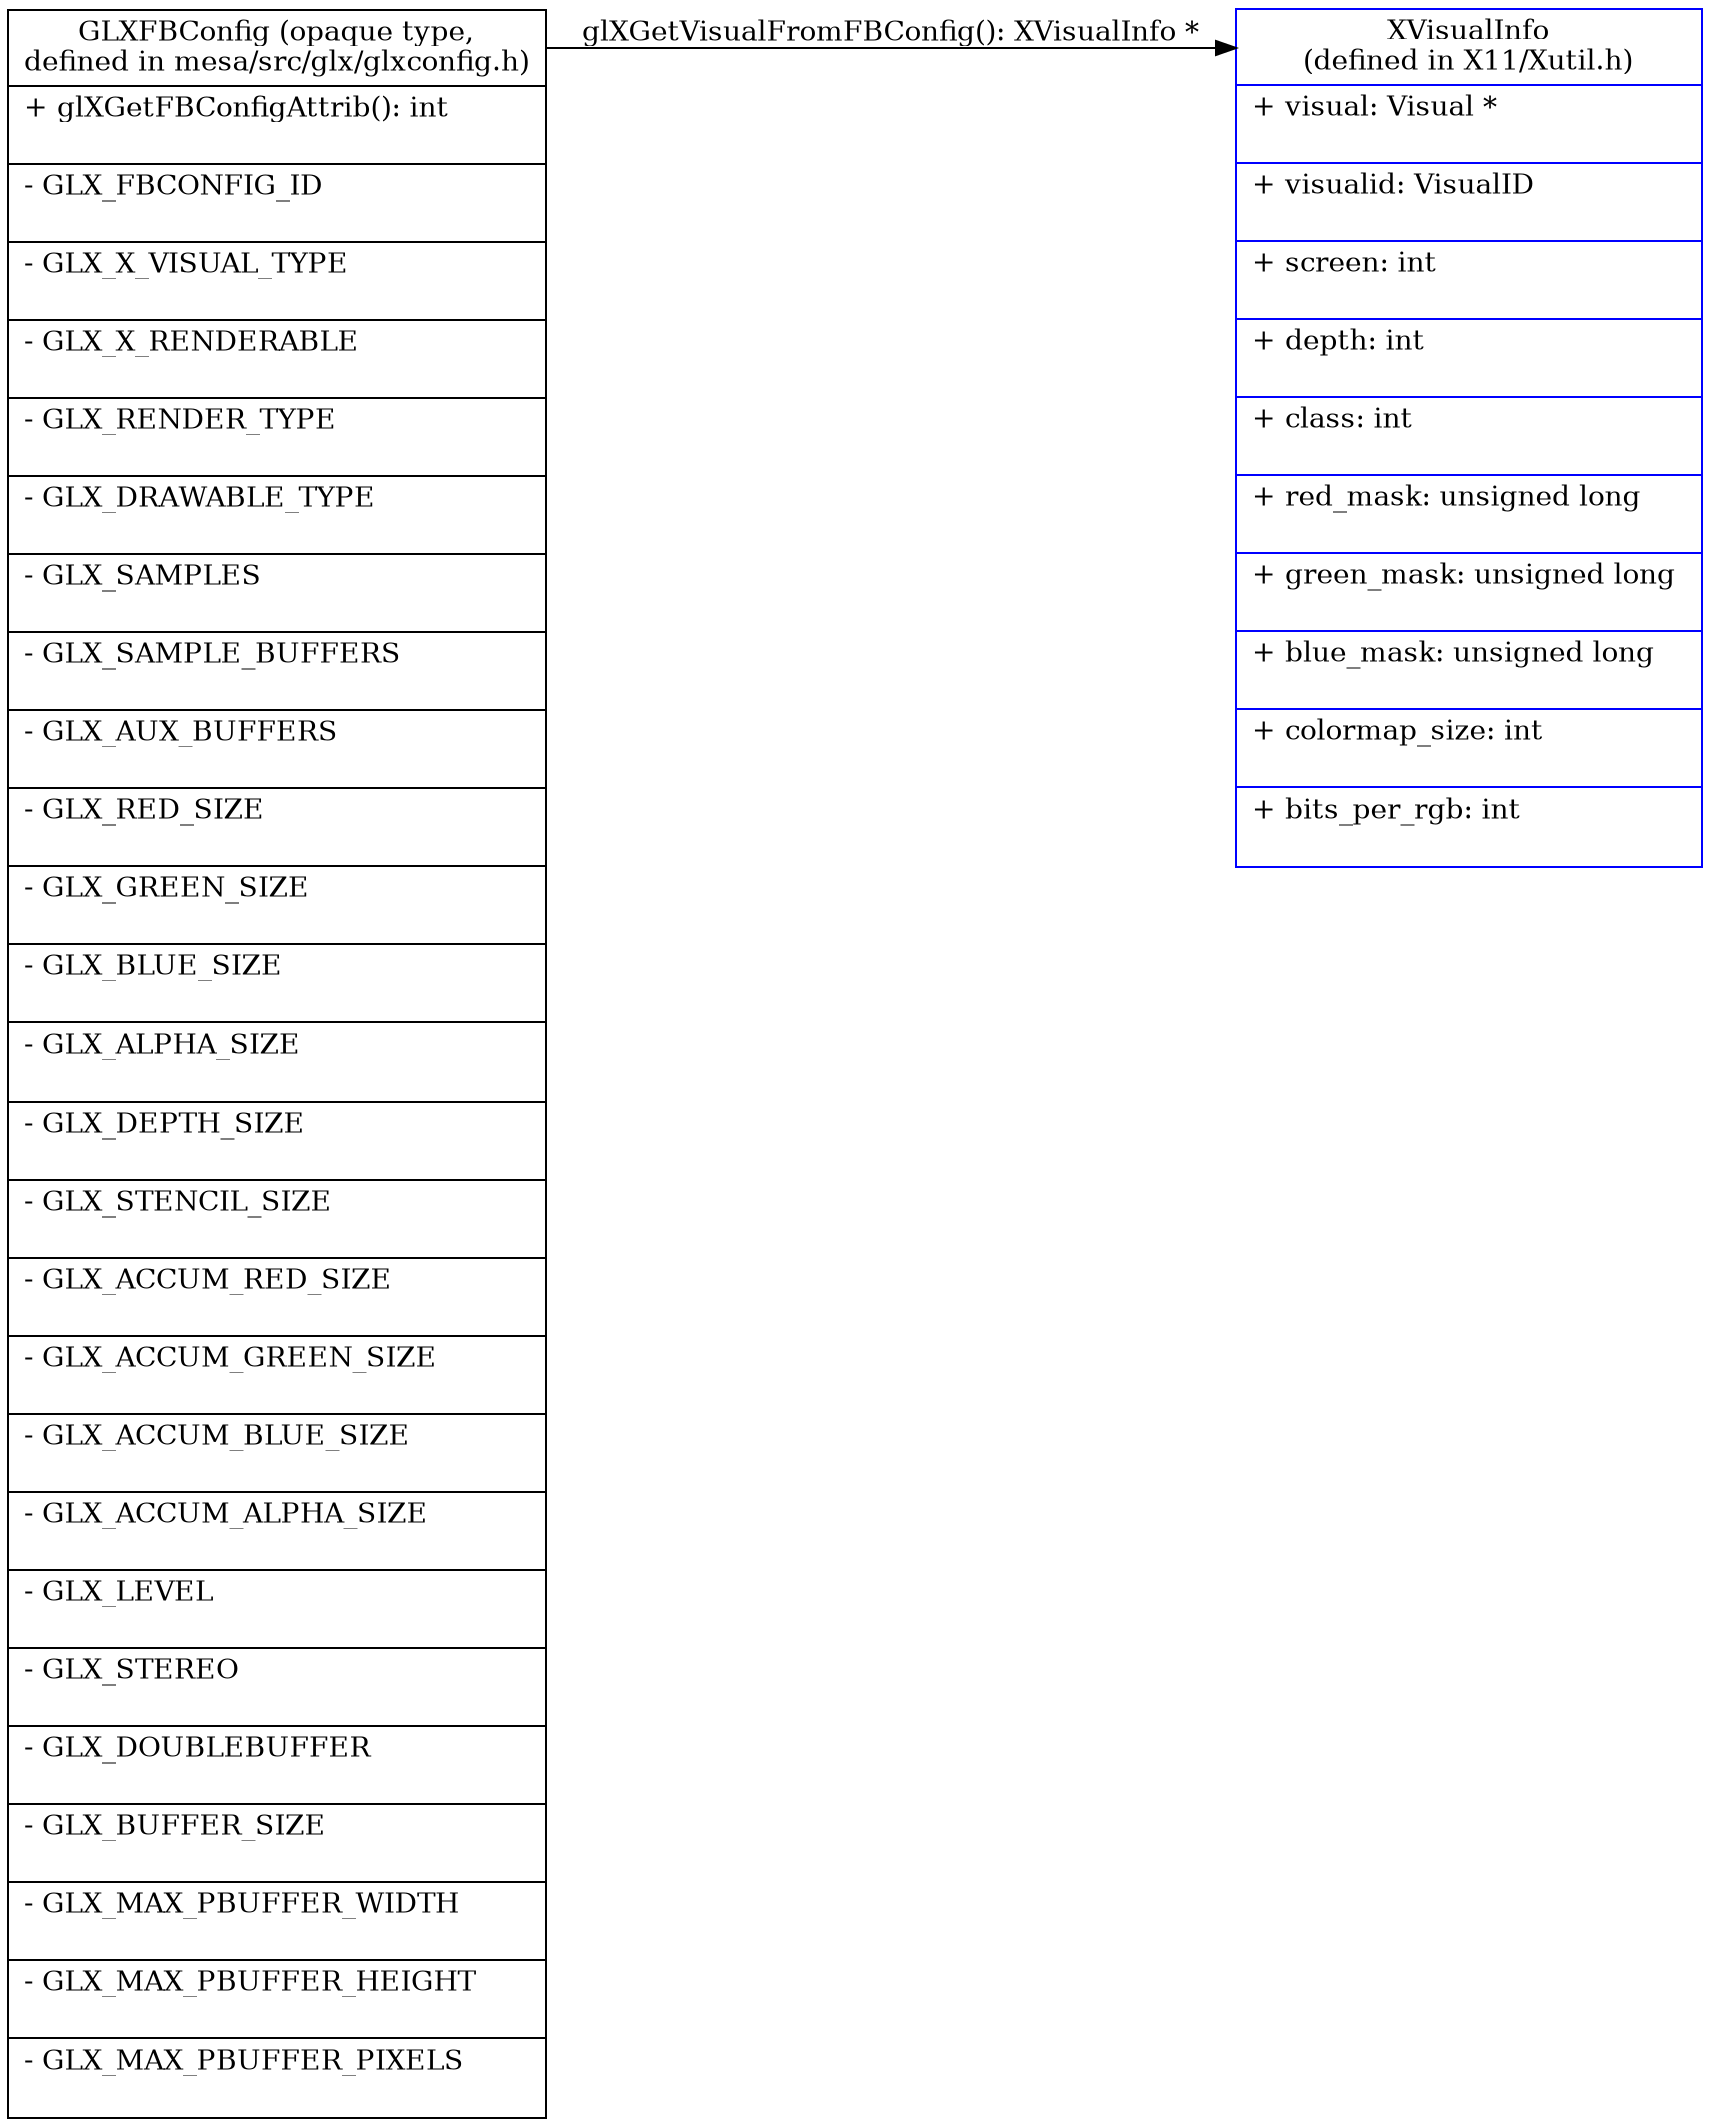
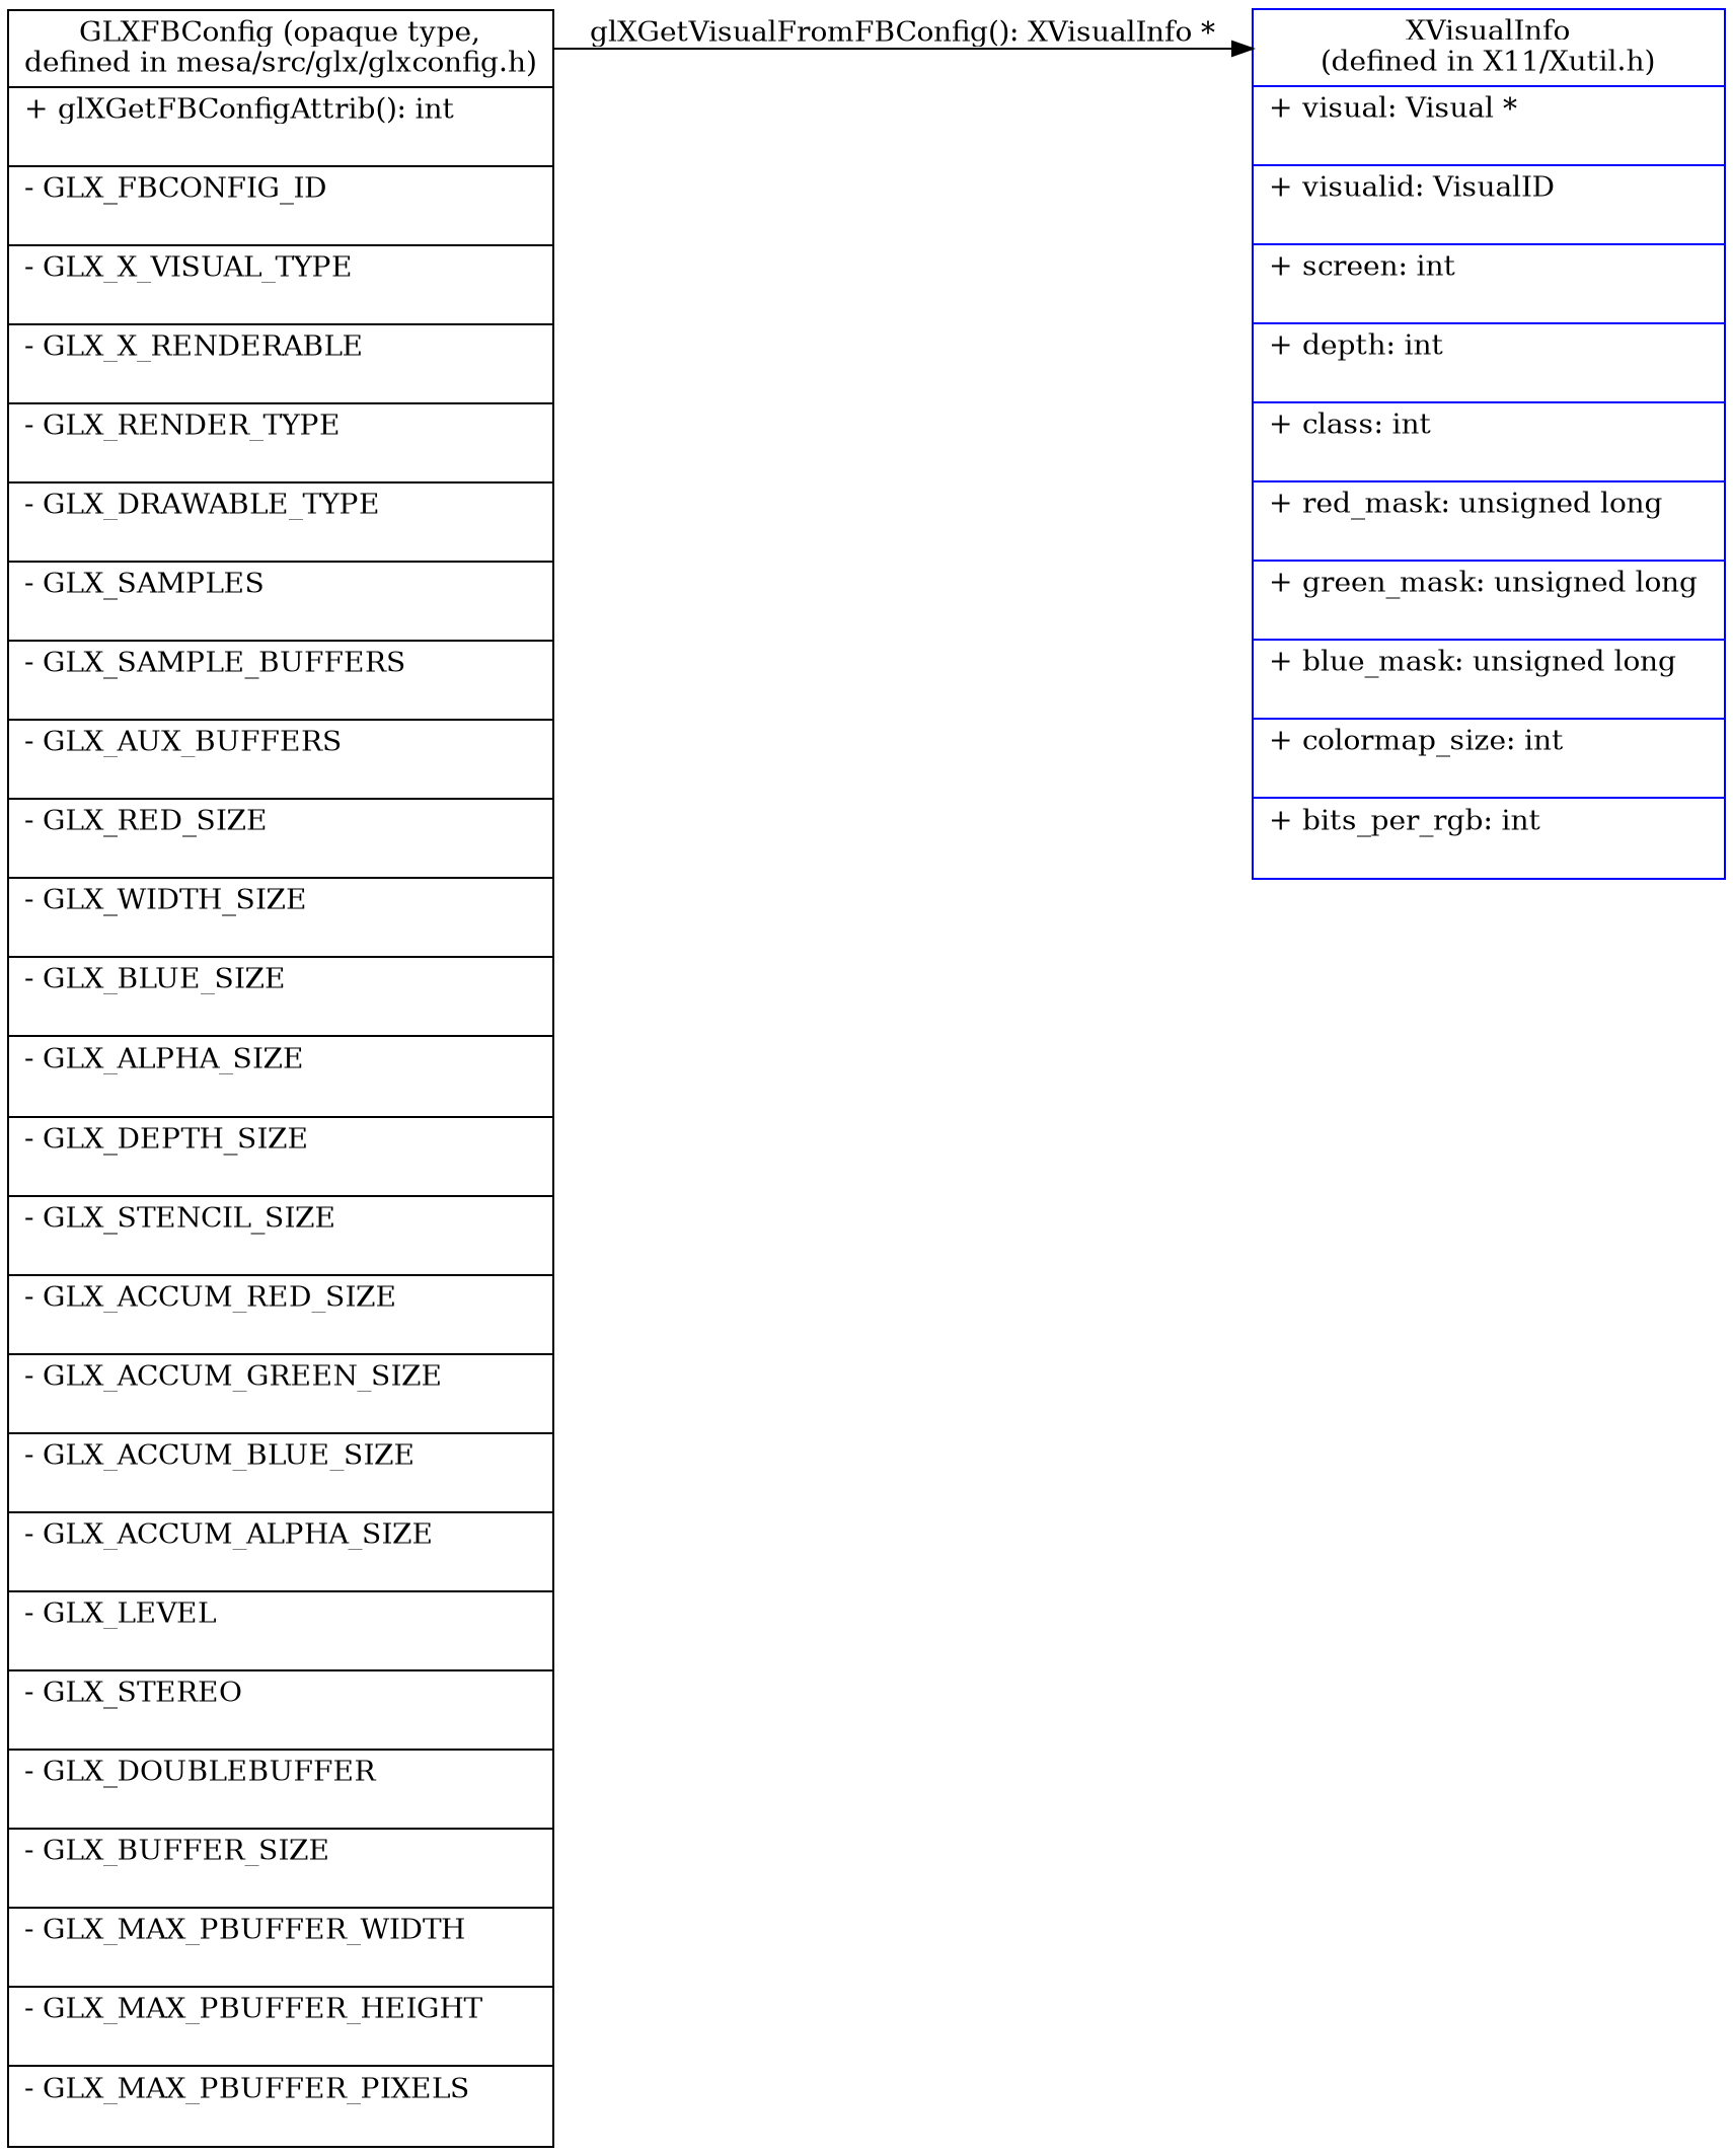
  digraph {
    rankdir=LR
    fontname="DejaVu Serif"
    node [shape=record fontname="DejaVu Serif"]
-   n1 [label="<f0> GLXFBConfig (opaque type,\ndefined in mesa/src/glx/glxconfig.h)\n            | + glXGetFBConfigAttrib(): int\l\n            | - GLX_FBCONFIG_ID \l\n            | - GLX_X_VISUAL_TYPE \l\n            | - GLX_X_RENDERABLE \l\n            | - GLX_RENDER_TYPE \l\n            | - GLX_DRAWABLE_TYPE \l\n            | - GLX_SAMPLES \l\n            | - GLX_SAMPLE_BUFFERS \l\n            | - GLX_AUX_BUFFERS \l\n            | - GLX_RED_SIZE \l\n            | - GLX_GREEN_SIZE \l\n            | - GLX_BLUE_SIZE \l\n            | - GLX_ALPHA_SIZE \l\n            | - GLX_DEPTH_SIZE \l\n            | - GLX_STENCIL_SIZE \l\n            | - GLX_ACCUM_RED_SIZE \l\n            | - GLX_ACCUM_GREEN_SIZE \l\n            | - GLX_ACCUM_BLUE_SIZE \l\n            | - GLX_ACCUM_ALPHA_SIZE \l\n            | - GLX_LEVEL \l\n            | - GLX_STEREO \l\n            | - GLX_DOUBLEBUFFER \l\n            | - GLX_BUFFER_SIZE \l\n            | - GLX_MAX_PBUFFER_WIDTH \l\n            | - GLX_MAX_PBUFFER_HEIGHT \l\n            | - GLX_MAX_PBUFFER_PIXELS \l\n        " color=black]
+   n1 [label="<f0> GLXFBConfig (opaque type,\ndefined in mesa/src/glx/glxconfig.h)\n            | + glXGetFBConfigAttrib(): int\l\n            | - GLX_FBCONFIG_ID \l\n            | - GLX_X_VISUAL_TYPE \l\n            | - GLX_X_RENDERABLE \l\n            | - GLX_RENDER_TYPE \l\n            | - GLX_DRAWABLE_TYPE \l\n            | - GLX_SAMPLES \l\n            | - GLX_SAMPLE_BUFFERS \l\n            | - GLX_AUX_BUFFERS \l\n            | - GLX_RED_SIZE \l\n            | - GLX_WIDTH_SIZE \l\n            | - GLX_BLUE_SIZE \l\n            | - GLX_ALPHA_SIZE \l\n            | - GLX_DEPTH_SIZE \l\n            | - GLX_STENCIL_SIZE \l\n            | - GLX_ACCUM_RED_SIZE \l\n            | - GLX_ACCUM_GREEN_SIZE \l\n            | - GLX_ACCUM_BLUE_SIZE \l\n            | - GLX_ACCUM_ALPHA_SIZE \l\n            | - GLX_LEVEL \l\n            | - GLX_STEREO \l\n            | - GLX_DOUBLEBUFFER \l\n            | - GLX_BUFFER_SIZE \l\n            | - GLX_MAX_PBUFFER_WIDTH \l\n            | - GLX_MAX_PBUFFER_HEIGHT \l\n            | - GLX_MAX_PBUFFER_PIXELS \l\n        " color=black]
    n2 [label="<f0> XVisualInfo\n(defined in X11/Xutil.h)\n            | + visual: Visual * \l\n            | + visualid: VisualID \l\n            | + screen: int \l\n            | + depth: int \l\n            | + class: int \l\n            | + red_mask: unsigned long \l\n            | + green_mask: unsigned long \l\n            | + blue_mask: unsigned long \l\n            | + colormap_size: int \l\n            | + bits_per_rgb: int \l\n        " color=blue]
    n1 -> n2 [headport=f0 label="glXGetVisualFromFBConfig(): XVisualInfo *" tailport=f0 fontname="DejaVu Serif"]
  }
